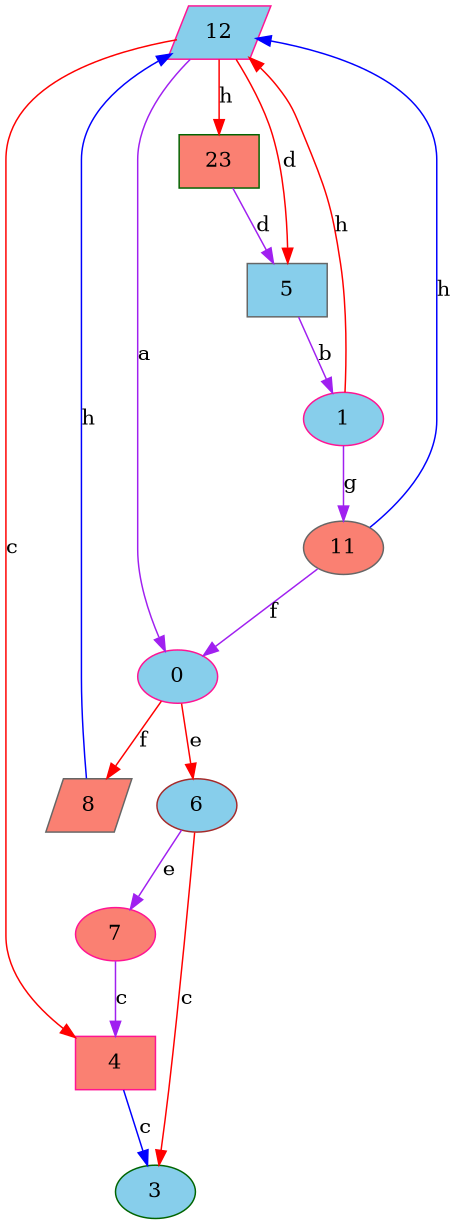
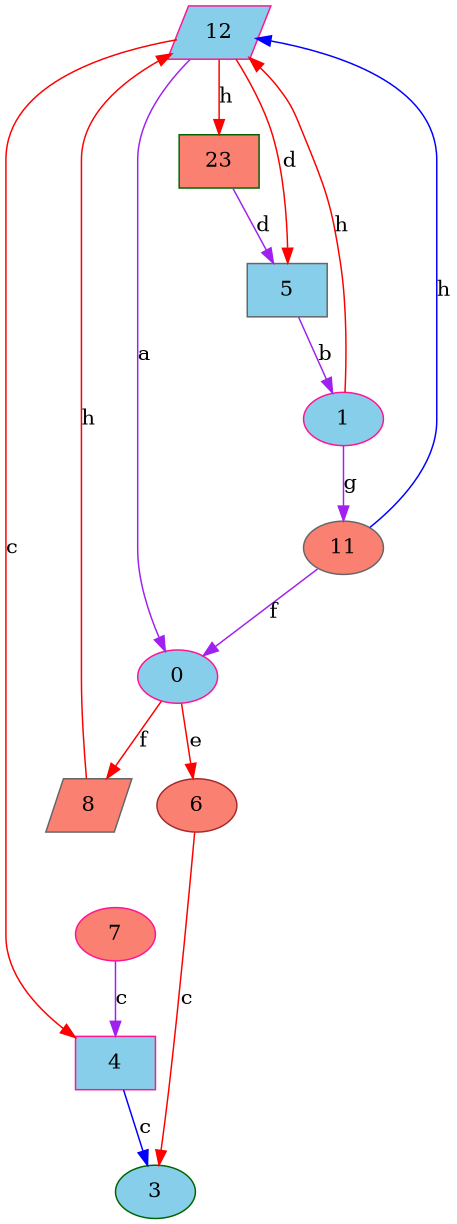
  strict digraph {
    node [color=deeppink fillcolor=skyblue shape=ellipse style=filled]
    edge [color=red]
-   6 [color=brown]
+   6 [color=brown fillcolor=salmon]
    0
    8 [color=gray40 fillcolor=salmon shape=parallelogram]
    3 [color=darkgreen]
    7 [fillcolor=salmon]
    12 [shape=parallelogram]
    11 [color=gray40 fillcolor=salmon]
    1
-   4 [fillcolor=salmon shape=box]
+   4 [shape=box]
    5 [color=gray40 shape=box]
    n11 [color=darkgreen fillcolor=salmon label=23 shape=box]
    6 -> 3 [label=c]
-   6 -> 7 [color=purple label=e]
    0 -> 6 [label=e]
    0 -> 8 [label=f]
-   8 -> 12 [color=blue label=h]
+   8 -> 12 [label=h]
    7 -> 4 [color=purple label=c]
    12 -> 0 [color=purple label=a]
    12 -> 4 [label=c]
    12 -> 5 [label=d]
    12 -> n11 [label=h]
    11 -> 0 [color=purple label=f]
    11 -> 12 [color=blue label=h]
    1 -> 12 [label=h]
    1 -> 11 [color=purple label=g]
    4 -> 3 [color=blue label=c]
    5 -> 1 [color=purple label=b]
    n11 -> 5 [color=purple label=d]
  }
